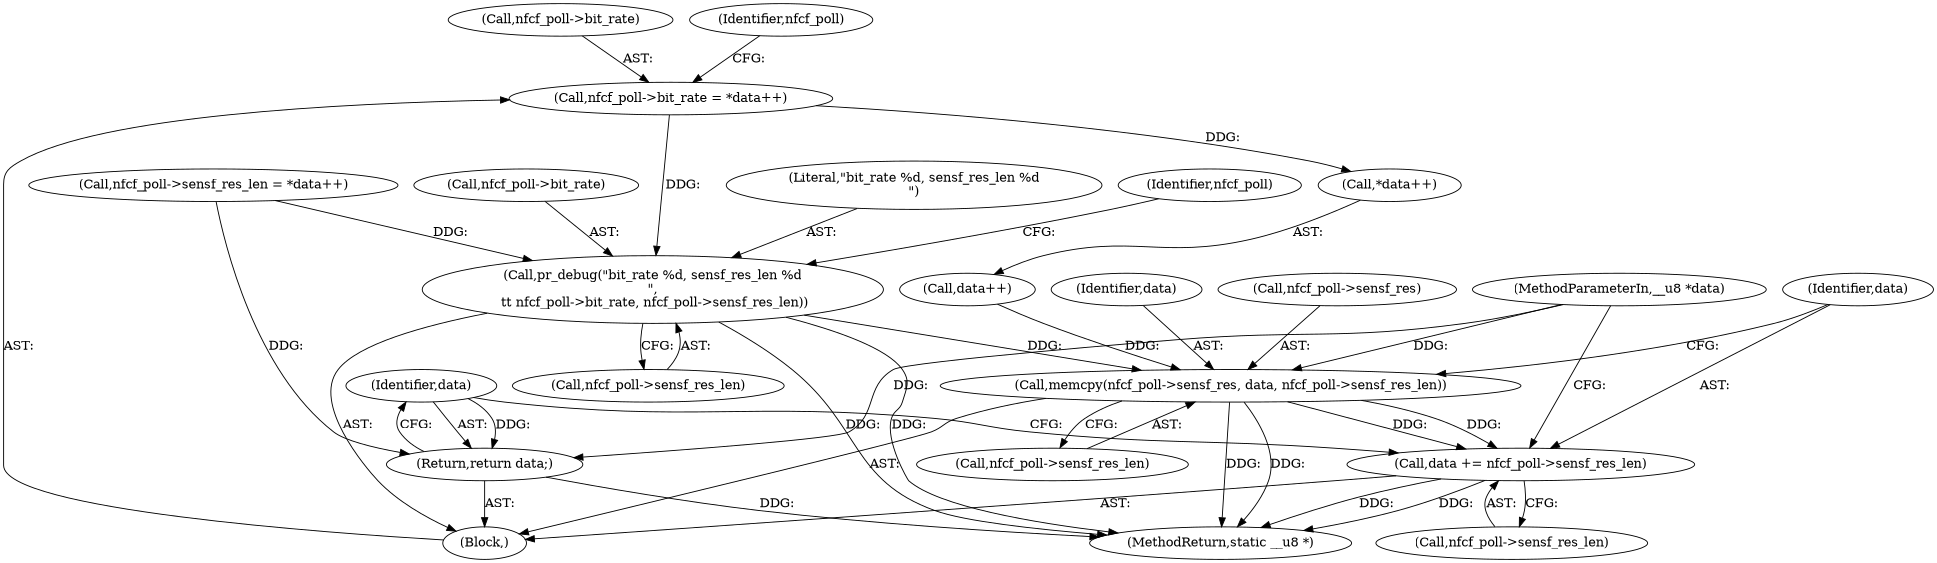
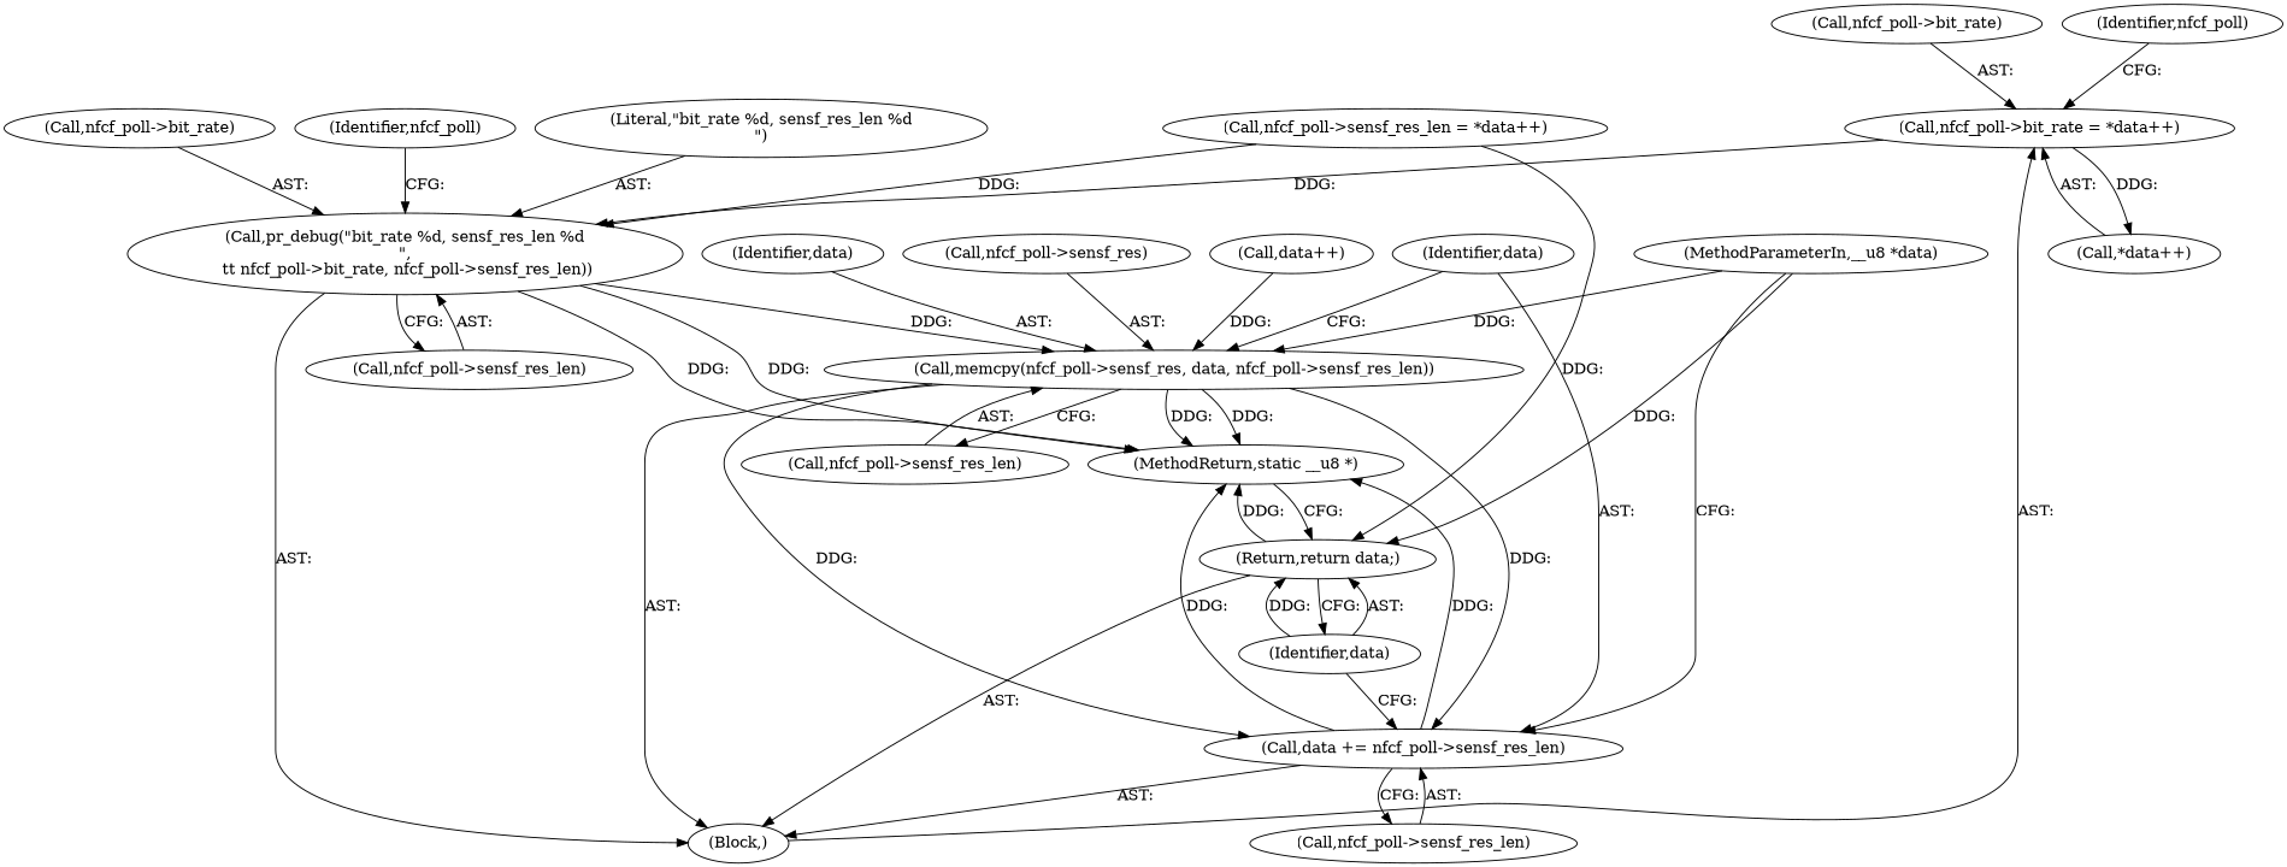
  digraph {
    n1 [label="(Call,nfcf_poll->bit_rate = *data++)"]
    n2 [label="(Call,pr_debug(\"bit_rate %d, sensf_res_len %d\n\",\n \t\t nfcf_poll->bit_rate, nfcf_poll->sensf_res_len))"]
    n3 [label="(Call,*data++)"]
    n4 [label="(Block,)"]
    n5 [label="(Call,memcpy(nfcf_poll->sensf_res, data, nfcf_poll->sensf_res_len))"]
    n6 [label="(MethodReturn,static __u8 *)"]
    n7 [label="(Call,nfcf_poll->sensf_res_len)"]
    n8 [label="(Call,data += nfcf_poll->sensf_res_len)"]
    n9 [label="(Call,nfcf_poll->sensf_res_len)"]
    n10 [label="(Return,return data;)"]
    n11 [label="(Call,nfcf_poll->sensf_res_len)"]
    n12 [label="(Identifier,data)"]
    n13 [label="(Call,nfcf_poll->sensf_res)"]
    n14 [label="(Call,data++)"]
    n15 [label="(Literal,\"bit_rate %d, sensf_res_len %d\n\")"]
    n16 [label="(Identifier,data)"]
    n17 [label="(Identifier,nfcf_poll)"]
    n18 [label="(Identifier,data)"]
    n19 [label="(Call,nfcf_poll->sensf_res_len = *data++)"]
    n20 [label="(MethodParameterIn,__u8 *data)"]
    n21 [label="(Call,nfcf_poll->bit_rate)"]
    n22 [label="(Identifier,nfcf_poll)"]
    n23 [label="(Call,nfcf_poll->bit_rate)"]
    n1 -> n2 [label="DDG: "]
    n1 -> n3 [label="DDG: "]
    n2 -> n4 [label="AST: "]
    n2 -> n5 [label="DDG: "]
    n2 -> n6 [label="DDG: "]
    n2 -> n6 [label="DDG: "]
    n2 -> n7 [label="CFG: "]
-   n3 -> n14 [label="AST: "]
+   n3 -> n1 [label="AST: "]
    n4 -> n1 [label="AST: "]
    n5 -> n4 [label="AST: "]
    n5 -> n6 [label="DDG: "]
    n5 -> n6 [label="DDG: "]
    n5 -> n8 [label="DDG: "]
    n5 -> n8 [label="DDG: "]
    n5 -> n9 [label="CFG: "]
+   n6 -> n10 [label="CFG: "]
    n7 -> n2 [label="AST: "]
    n8 -> n4 [label="AST: "]
    n8 -> n6 [label="DDG: "]
    n8 -> n6 [label="DDG: "]
    n8 -> n11 [label="CFG: "]
    n9 -> n5 [label="AST: "]
    n10 -> n4 [label="AST: "]
    n10 -> n6 [label="DDG: "]
    n10 -> n12 [label="CFG: "]
    n11 -> n8 [label="AST: "]
    n12 -> n8 [label="CFG: "]
    n12 -> n10 [label="AST: "]
    n12 -> n10 [label="DDG: "]
    n13 -> n5 [label="AST: "]
    n14 -> n5 [label="DDG: "]
    n15 -> n2 [label="AST: "]
    n16 -> n5 [label="CFG: "]
    n16 -> n8 [label="AST: "]
    n17 -> n2 [label="CFG: "]
    n18 -> n5 [label="AST: "]
    n19 -> n2 [label="DDG: "]
    n19 -> n10 [label="DDG: "]
    n20 -> n5 [label="DDG: "]
    n20 -> n8 [label="CFG: "]
    n20 -> n10 [label="DDG: "]
    n21 -> n1 [label="AST: "]
    n22 -> n1 [label="CFG: "]
    n23 -> n2 [label="AST: "]
  }
